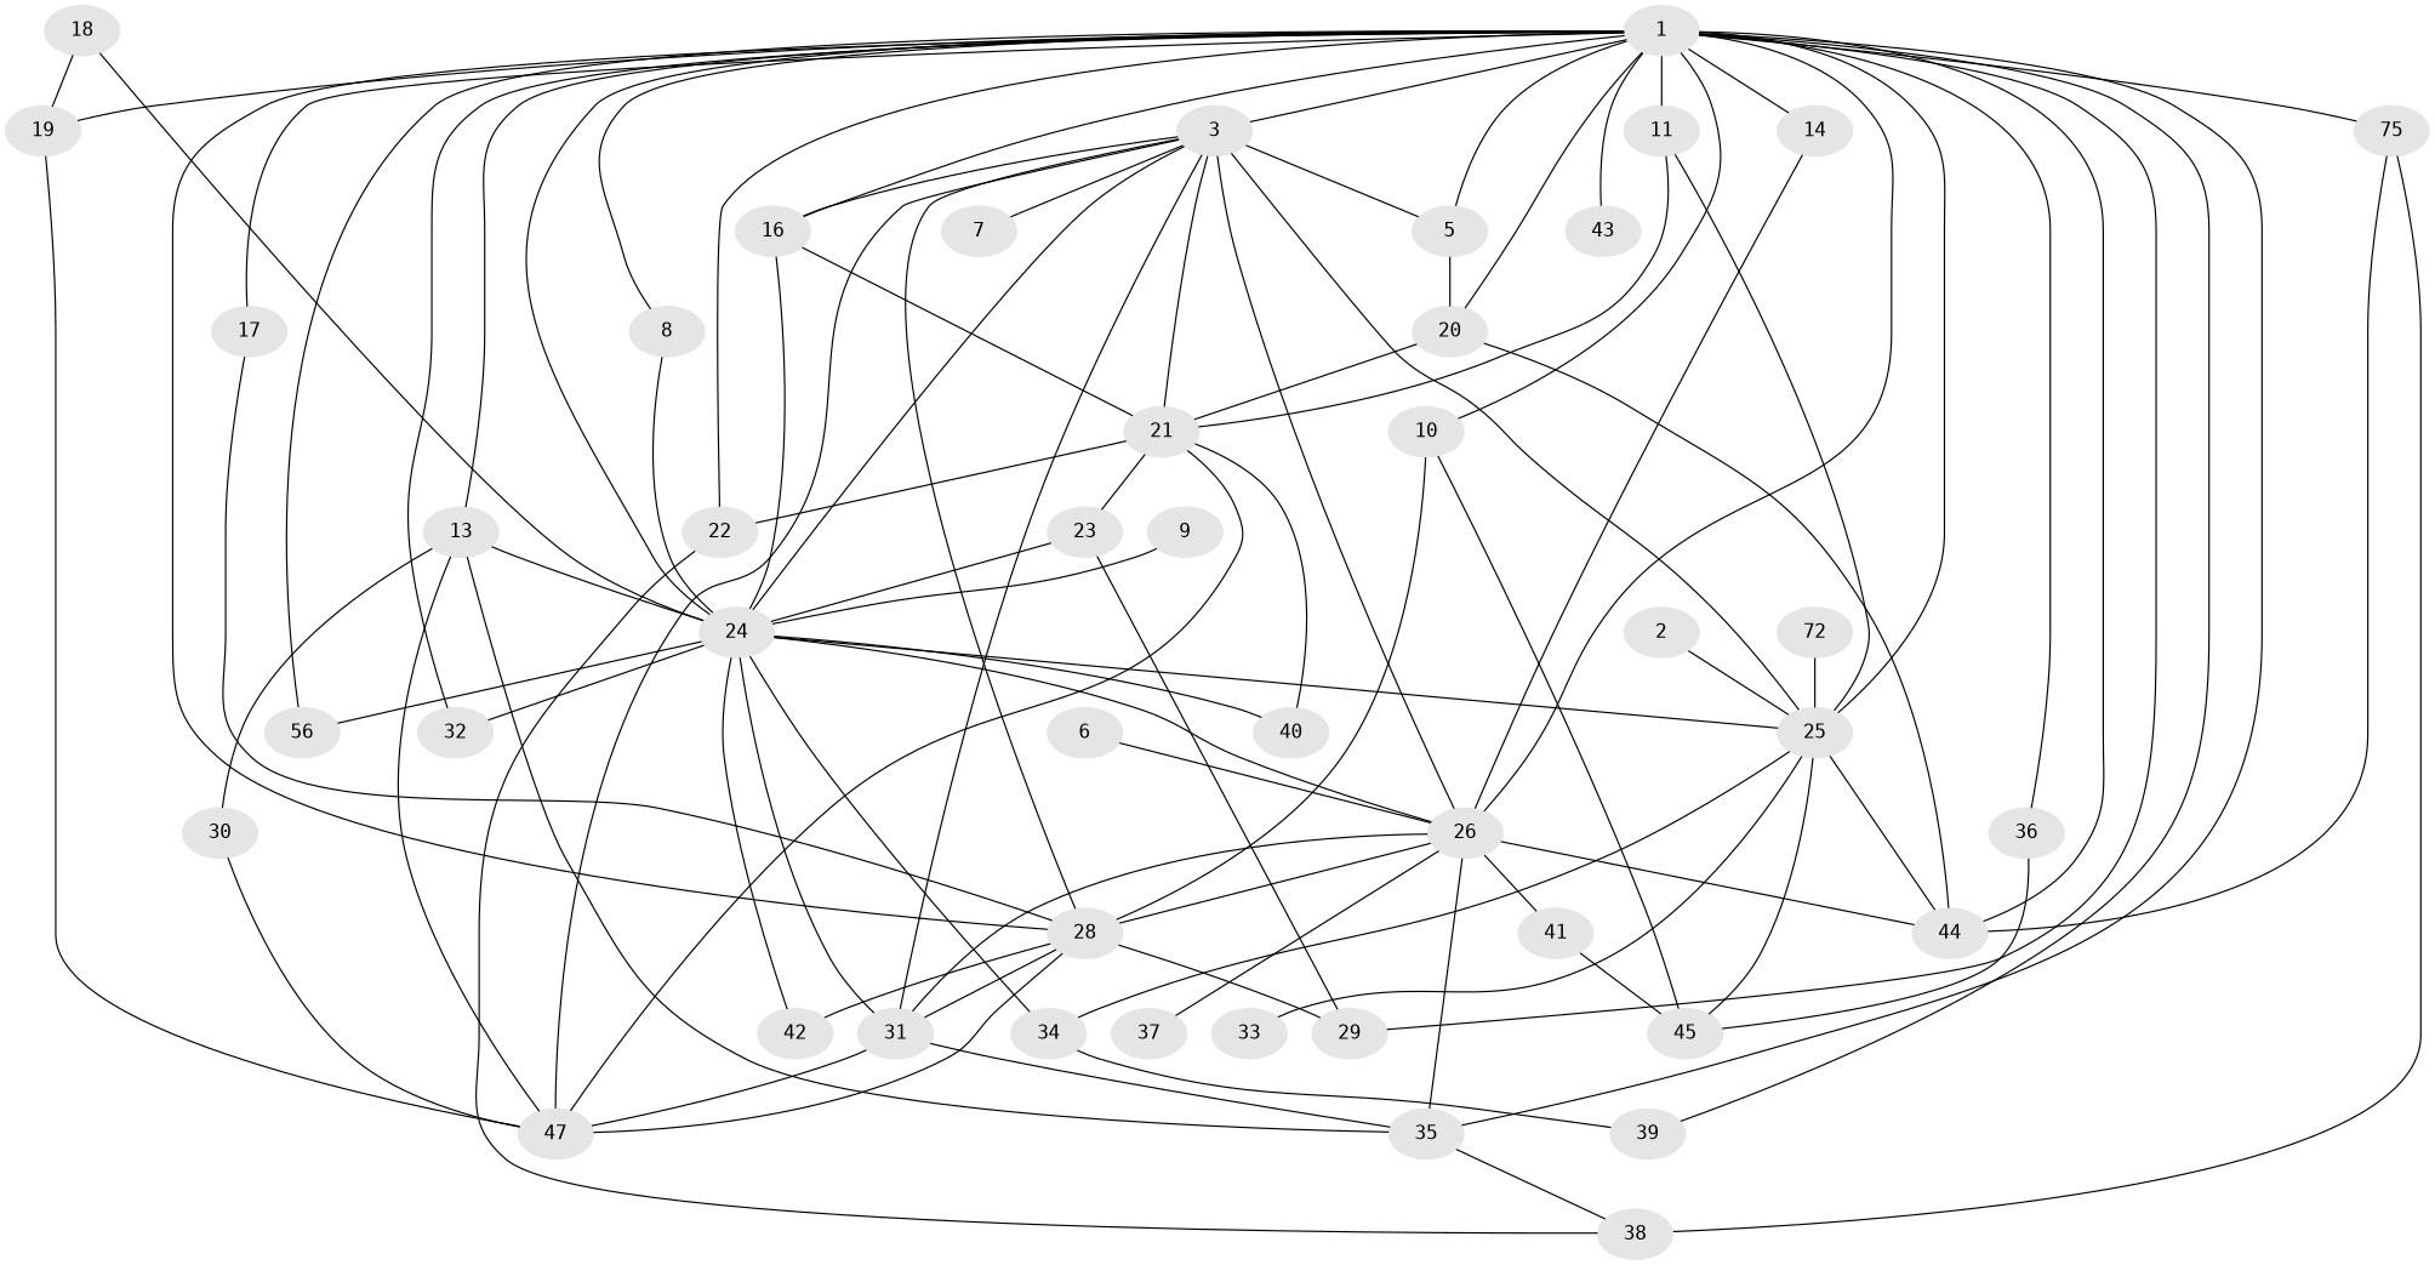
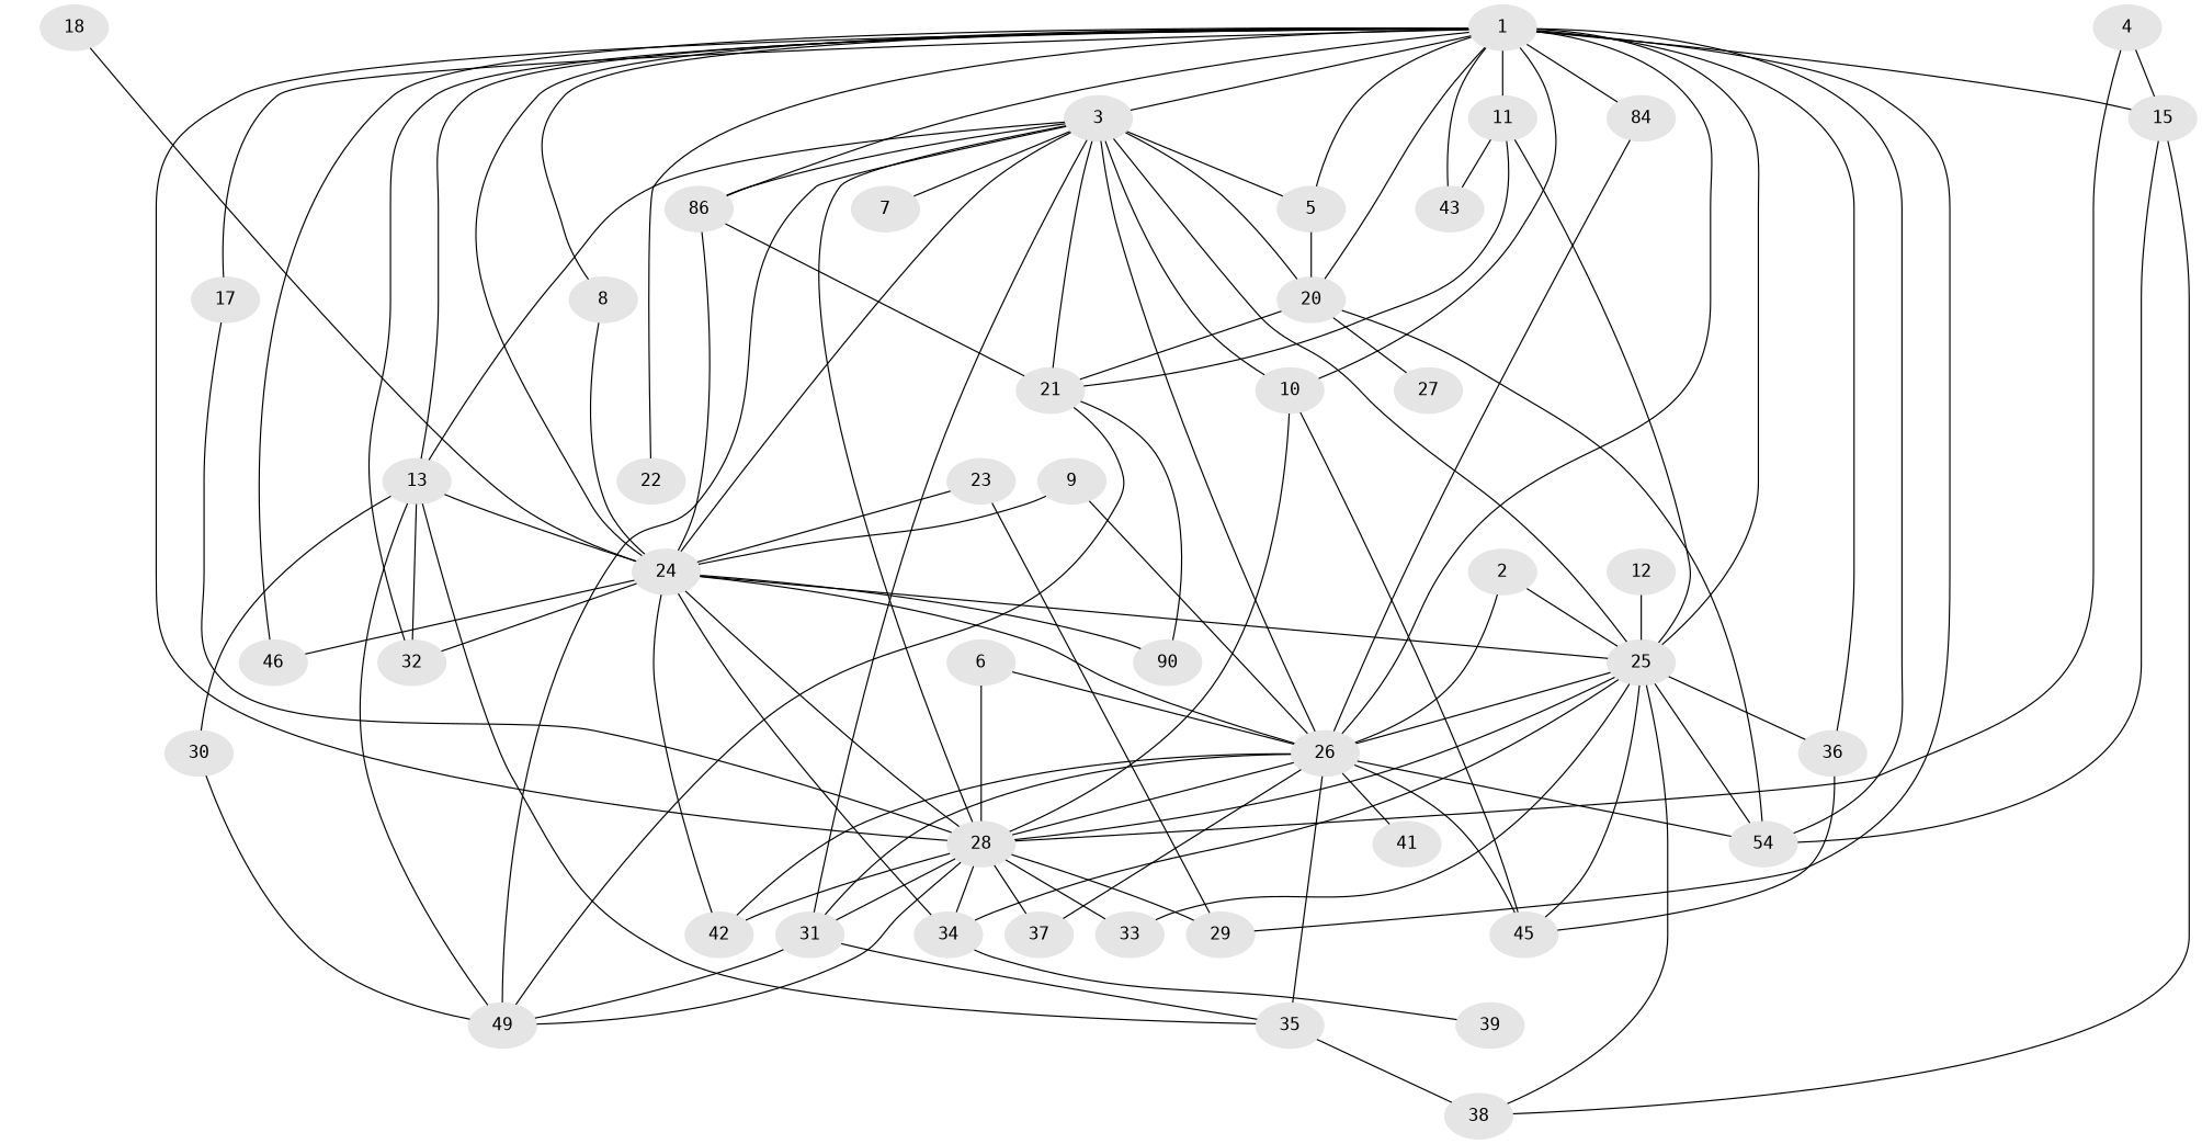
  graph {
    fontname="DejaVu Sans Mono"
    node [color=gray90 fontname="DejaVu Sans Mono" style=filled]
    edge [fontname="DejaVu Sans Mono" weight=1.0]
    1
    3
    5
    8
    10
    11
    13
-   14
-   15 [label=75]
-   16
+   14 [label=84]
+   15
+   16 [label=86]
    17
-   19
    20
    22
    24
    25
    26
    28
    29
    32
    35
    36
    39
    43
-   44
-   46 [label=56]
+   44 [label=54]
+   46
    7
    21
    31
-   47
+   47 [label=49]
    45
    30
    38
-   40
+   27
+   40 [label=90]
    34
    42
    33
    37
    41
    2
    23
+   4
    6
    9
-   12 [label=72]
+   12
    18
    1 -- 3 [weight=4.0]
    1 -- 5
    1 -- 8
    1 -- 10
    1 -- 11 [weight=2.0]
    1 -- 13
    1 -- 14 [weight=2.0]
    1 -- 15 [weight=3.0]
    1 -- 16
    1 -- 17
-   1 -- 19 [weight=2.0]
    1 -- 20
    1 -- 22 [weight=2.0]
    1 -- 24 [weight=4.0]
    1 -- 25 [weight=9.0]
    1 -- 26 [weight=5.0]
    1 -- 28 [weight=5.0]
    1 -- 29
    1 -- 32
-   1 -- 35
    1 -- 36
-   1 -- 39
    1 -- 43
    1 -- 44
    1 -- 46
    3 -- 5
+   3 -- 10
+   3 -- 13
    3 -- 16 [weight=2.0]
+   3 -- 20 [weight=2.0]
    3 -- 24
    3 -- 25 [weight=2.0]
    3 -- 26
    3 -- 28
    3 -- 7
    3 -- 21 [weight=2.0]
    3 -- 31
    3 -- 47
    5 -- 20
    8 -- 24
    10 -- 28
    10 -- 45
    11 -- 25
+   11 -- 43
    11 -- 21
    13 -- 24 [weight=2.0]
+   13 -- 32
    13 -- 35
    13 -- 47
    13 -- 30
    14 -- 26
    15 -- 44
    15 -- 38
    16 -- 24
    16 -- 21
    17 -- 28
-   19 -- 47
    20 -- 44
    20 -- 21
+   20 -- 27
    24 -- 25 [weight=2.0]
    24 -- 26 [weight=2.0]
-   24 -- 31
+   24 -- 28
    24 -- 32 [weight=2.0]
    24 -- 46
    24 -- 40
    24 -- 34
    24 -- 42
+   25 -- 26 [weight=2.0]
+   25 -- 28 [weight=2.0]
+   25 -- 36
    25 -- 44
    25 -- 45
-   22 -- 38
+   25 -- 38
    25 -- 34
    25 -- 33 [weight=2.0]
    26 -- 28
    26 -- 35 [weight=3.0]
    26 -- 44
    26 -- 31
-   41 -- 45
+   26 -- 45
+   26 -- 42
    26 -- 37
    26 -- 41
    28 -- 29
    28 -- 31
    28 -- 47
+   28 -- 34 [weight=2.0]
    28 -- 42
+   28 -- 33
+   28 -- 37
    35 -- 38
    36 -- 45
-   21 -- 22
    21 -- 47
    21 -- 40
-   21 -- 23
    31 -- 35
    31 -- 47
    30 -- 47
    34 -- 39
    2 -- 25
+   2 -- 26
    23 -- 24
    23 -- 29
+   4 -- 15
+   4 -- 28
    6 -- 26
+   6 -- 28
    9 -- 24
+   9 -- 26
    12 -- 25 [weight=2.0]
-   18 -- 19
    18 -- 24
  }
